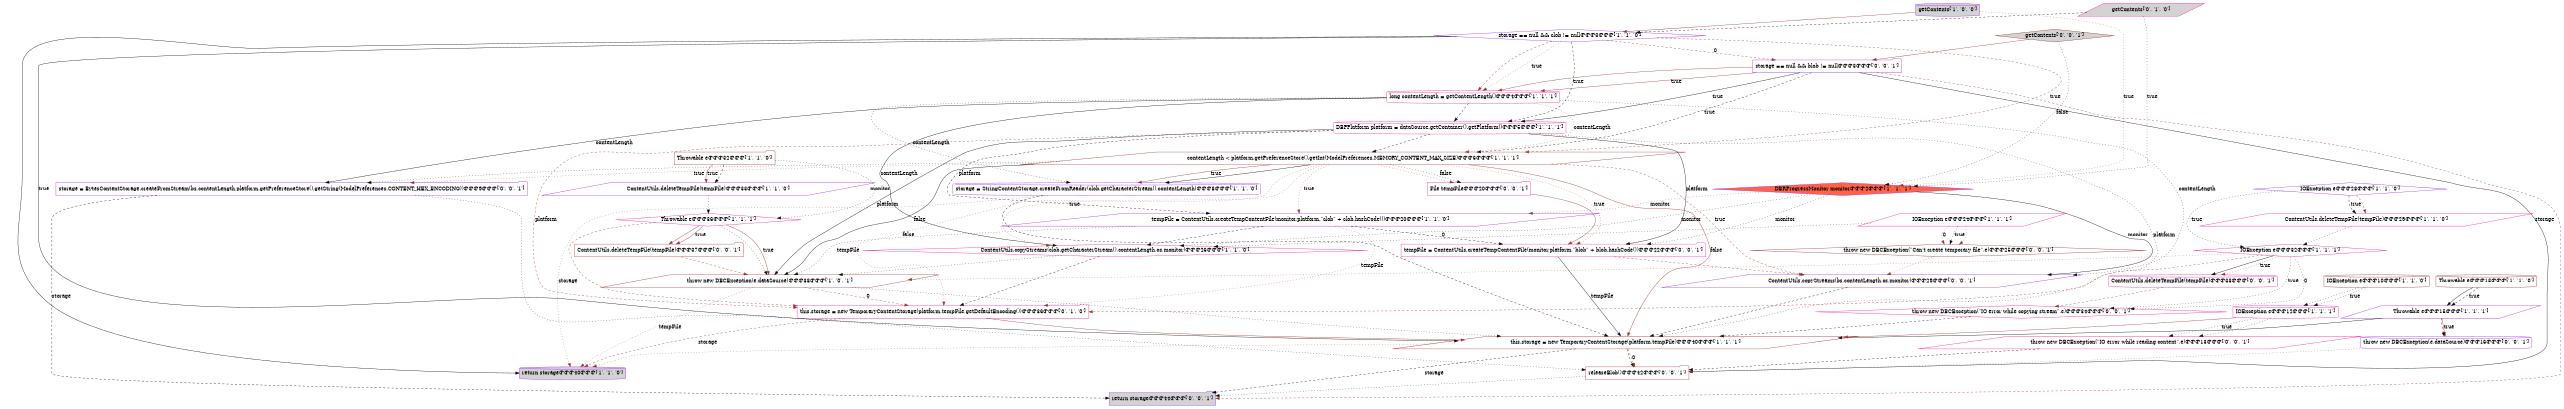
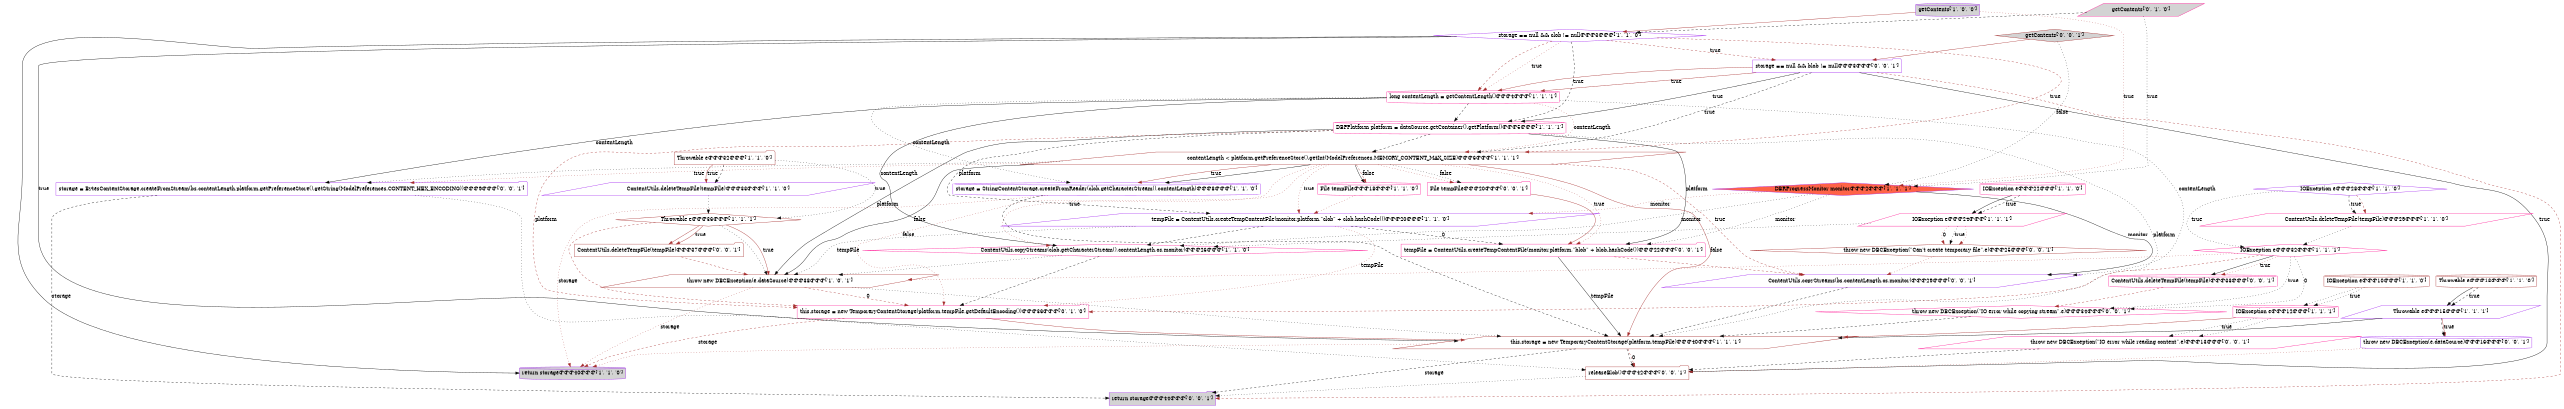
  digraph {
    node [color=deeppink fillcolor=white shape=cylinder style=filled]
    edge [color=black style=dotted]
-   n1 [label="Throwable e@@@36@@@['1', '1', '1']" shape=diamond]
+   n1 [color=brown label="Throwable e@@@36@@@['1', '1', '1']" shape=diamond]
    n2 [color=brown label="throw new DBCException(e,dataSource)@@@38@@@['1', '0', '1']" shape=parallelogram]
    n3 [color=brown label="ContentUtils.deleteTempFile(tempFile)@@@37@@@['0', '0', '1']" shape=folder]
    n4 [label="this.storage = new TemporaryContentStorage(platform,tempFile,getDefaultEncoding())@@@36@@@['0', '1', '0']" shape=folder]
    n5 [color=brown label="this.storage = new TemporaryContentStorage(platform,tempFile)@@@40@@@['1', '1', '1']" shape=parallelogram]
    n6 [color=purple fillcolor=lightgray label="return storage@@@40@@@['1', '1', '0']"]
    n7 [color=purple label="storage == null && clob != null@@@3@@@['1', '1', '0']" shape=diamond]
    n8 [label="DBPPlatform platform = dataSource.getContainer().getPlatform()@@@5@@@['1', '1', '1']"]
    n9 [color=purple label="storage == null && blob != null@@@3@@@['0', '0', '1']" shape=folder]
    n10 [label="long contentLength = getContentLength()@@@4@@@['1', '1', '1']"]
    n11 [color=brown label="contentLength < platform.getPreferenceStore().getInt(ModelPreferences.MEMORY_CONTENT_MAX_SIZE)@@@6@@@['1', '1', '1']" shape=parallelogram]
    n12 [color=brown label="releaseBlob()@@@42@@@['0', '0', '1']" shape=folder]
    n13 [color=purple fillcolor=lightgray label="return storage@@@44@@@['0', '0', '1']" shape=folder]
    n14 [color=purple label="tempFile = ContentUtils.createTempContentFile(monitor,platform,\"clob\" + clob.hashCode())@@@20@@@['1', '1', '0']" shape=parallelogram]
    n15 [label="tempFile = ContentUtils.createTempContentFile(monitor,platform,\"blob\" + blob.hashCode())@@@22@@@['0', '0', '1']" shape=folder]
    n16 [label="ContentUtils.copyStreams(clob.getCharacterStream(),contentLength,os,monitor)@@@26@@@['1', '1', '0']" shape=diamond]
    n17 [color=purple label="ContentUtils.copyStreams(bs,contentLength,os,monitor)@@@29@@@['0', '0', '1']" shape=parallelogram]
    n18 [color=purple label="storage = StringContentStorage.createFromReader(clob.getCharacterStream(),contentLength)@@@8@@@['1', '1', '0']"]
    n19 [color=purple label="storage = BytesContentStorage.createFromStream(bs,contentLength,platform.getPreferenceStore().getString(ModelPreferences.CONTENT_HEX_ENCODING))@@@9@@@['0', '0', '1']" shape=folder]
+   n20 [label="File tempFile@@@18@@@['1', '1', '0']"]
    n21 [label="File tempFile@@@20@@@['0', '0', '1']" shape=folder]
    n22 [color=purple label="IOException e@@@28@@@['1', '1', '0']" shape=diamond]
    n23 [label="IOException e@@@32@@@['1', '1', '1']" shape=diamond]
    n24 [label="ContentUtils.deleteTempFile(tempFile)@@@29@@@['1', '1', '0']" shape=parallelogram]
    n25 [label="ContentUtils.deleteTempFile(tempFile)@@@33@@@['0', '0', '1']"]
    n26 [label="throw new DBCException(\"IO error while copying stream\",e)@@@34@@@['0', '0', '1']" shape=diamond]
    n27 [color=brown fillcolor=lightgray label="getContents['0', '0', '1']" shape=diamond]
    n28 [color=purple fillcolor=tomato label="DBRProgressMonitor monitor@@@2@@@['1', '1', '1']" shape=diamond]
    n29 [fillcolor=lightgray label="getContents['0', '1', '0']" shape=parallelogram]
    n30 [color=purple label="Throwable e@@@15@@@['1', '1', '1']" shape=parallelogram]
    n31 [color=purple label="throw new DBCException(e,dataSource)@@@16@@@['0', '0', '1']"]
    n32 [color=purple fillcolor=lightgray label="getContents['1', '0', '0']"]
    n33 [color=brown label="IOException e@@@10@@@['1', '1', '0']"]
    n34 [label="IOException e@@@12@@@['1', '1', '1']"]
    n35 [label="throw new DBCException(\"IO error while reading content\",e)@@@13@@@['0', '0', '1']" shape=parallelogram]
+   n36 [label="IOException e@@@22@@@['1', '1', '0']"]
    n37 [label="IOException e@@@24@@@['1', '1', '1']" shape=parallelogram]
    n38 [color=brown label="throw new DBCException(\"Can't create temporary file\",e)@@@25@@@['0', '0', '1']" shape=diamond]
    n39 [color=brown label="Throwable e@@@13@@@['1', '1', '0']"]
    n40 [color=purple label="ContentUtils.deleteTempFile(tempFile)@@@33@@@['1', '1', '0']" shape=parallelogram]
    n41 [color=brown label="Throwable e@@@32@@@['1', '1', '0']" shape=folder]
    n1 -> n2
    n1 -> n2 [color=brown label=true style=solid]
    n1 -> n3 [color=brown style=solid]
    n1 -> n3 [color=brown label=true style=solid]
    n1 -> n4 [color=brown style=dashed]
    n2 -> n4 [color=brown label=0 style=dashed]
    n2 -> n5
-   n2 -> n6 [color=brown label=tempFile]
+   n2 -> n6 [color=brown label=storage]
    n3 -> n2 [color=brown style=dashed]
    n4 -> n5 [color=brown style=solid]
    n4 -> n6 [color=brown label=storage style=dashed]
    n5 -> n6 [color=brown]
    n5 -> n12 [style=dashed]
    n5 -> n12 [color=brown label=0 style=dashed]
    n5 -> n13 [label=storage style=dashed]
    n7 -> n5 [label=true style=solid]
    n7 -> n6 [style=solid]
    n7 -> n8 [label=true style=dashed]
-   n7 -> n9 [color=brown label=0 style=dashed]
+   n7 -> n9 [color=brown label=true style=dashed]
    n7 -> n10 [color=brown label=true]
    n7 -> n10 [color=brown style=dashed]
    n7 -> n11 [color=brown label=true style=dashed]
    n8 -> n2 [label=platform style=solid]
    n8 -> n4 [color=brown label=platform style=dashed]
    n8 -> n5 [label=platform]
    n8 -> n11 [style=dashed]
    n8 -> n14 [label=platform style=dashed]
    n8 -> n15 [label=platform style=solid]
    n9 -> n8 [label=true style=solid]
    n9 -> n10 [color=brown style=solid]
    n9 -> n10 [color=brown label=true style=solid]
    n9 -> n11 [label=true style=dashed]
-   n9 -> n12 [label=storage style=solid]
+   n9 -> n12 [label=true style=solid]
    n9 -> n13 [color=brown style=dashed]
    n10 -> n8 [style=dashed]
    n10 -> n11 [color=brown label=contentLength]
    n10 -> n16 [label=contentLength style=solid]
    n10 -> n17 [label=contentLength]
    n10 -> n18 [label=contentLength]
    n10 -> n19 [label=contentLength style=solid]
    n11 -> n2 [label=false style=solid]
    n11 -> n4 [color=brown label=false]
    n11 -> n5 [color=brown label=false style=solid]
    n11 -> n14 [color=brown label=true]
    n11 -> n15 [color=brown label=true]
    n11 -> n16 [color=brown label=true]
    n11 -> n17 [color=brown label=true style=dashed]
    n11 -> n18 [color=brown label=true style=solid]
    n11 -> n18 [style=solid]
    n11 -> n19 [color=brown label=true]
    n11 -> n19
+   n11 -> n20 [style=solid]
+   n11 -> n20 [color=brown label=false style=dashed]
    n11 -> n21 [color=brown]
    n11 -> n21 [label=false]
    n12 -> n13
    n14 -> n2 [label=tempFile]
    n14 -> n4 [color=brown label=tempFile]
    n14 -> n15 [label=0 style=dashed]
    n14 -> n16 [style=dashed]
    n15 -> n5 [label=tempFile style=solid]
    n15 -> n17 [color=brown style=dashed]
    n16 -> n2
    n16 -> n4 [style=dashed]
    n17 -> n5 [style=dashed]
    n18 -> n5 [style=dashed]
    n18 -> n6 [color=brown label=storage]
    n19 -> n12
    n19 -> n13 [label=storage style=dashed]
+   n20 -> n14 [color=brown]
    n21 -> n15 [color=brown style=solid]
    n22 -> n23 [label=true]
    n22 -> n24 [label=true style=dashed]
    n22 -> n24 [color=brown style=dashed]
    n23 -> n2 [color=brown]
    n23 -> n4 [color=brown style=dashed]
    n23 -> n25 [style=solid]
    n23 -> n25 [color=brown label=true]
    n23 -> n26 [label=0]
    n23 -> n26 [label=true]
    n24 -> n23
    n25 -> n26 [color=brown style=dashed]
    n26 -> n5 [style=dashed]
    n27 -> n9 [color=brown style=solid]
    n27 -> n28 [label=false]
    n28 -> n14 [color=brown label=monitor]
    n28 -> n15 [label=monitor]
    n28 -> n16 [label=monitor]
    n28 -> n17 [label=monitor style=solid]
    n29 -> n7 [style=dashed]
    n29 -> n28 [label=true]
    n30 -> n5 [style=solid]
    n30 -> n31 [color=brown label=true style=solid]
    n30 -> n31 [style=dashed]
    n31 -> n12 [color=brown]
    n32 -> n7 [color=brown style=solid]
    n32 -> n28 [color=brown label=true]
    n33 -> n34
    n33 -> n34 [label=true]
    n34 -> n5 [color=brown style=solid]
    n34 -> n35 [label=true]
    n34 -> n35
    n35 -> n12 [style=dashed]
+   n36 -> n37 [style=solid]
+   n36 -> n37 [label=true style=dashed]
    n37 -> n16
    n37 -> n38 [color=brown label=0]
    n37 -> n38 [label=true]
    n37 -> n38 [color=brown]
    n38 -> n17 [color=brown]
    n39 -> n30 [style=solid]
    n39 -> n30 [label=true style=dashed]
    n40 -> n1
-   n41 -> n1 [label=monitor]
+   n41 -> n1 [label=true]
    n41 -> n40 [style=dashed]
    n41 -> n40 [color=brown label=true style=solid]
  }
